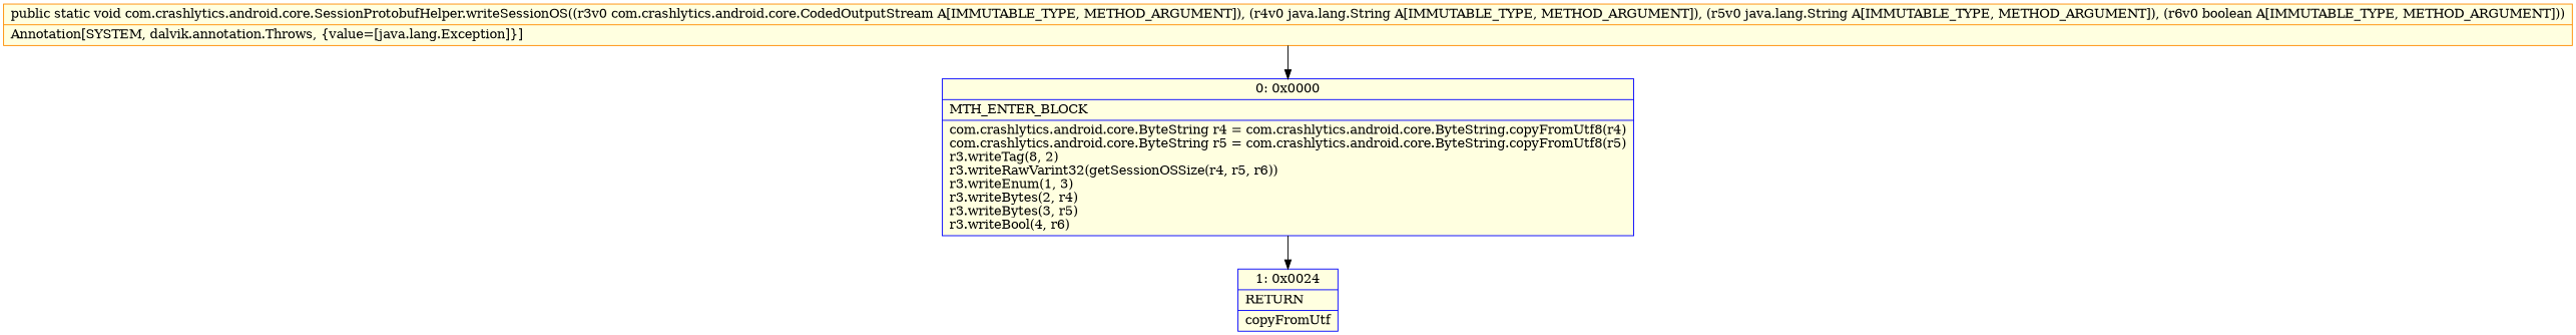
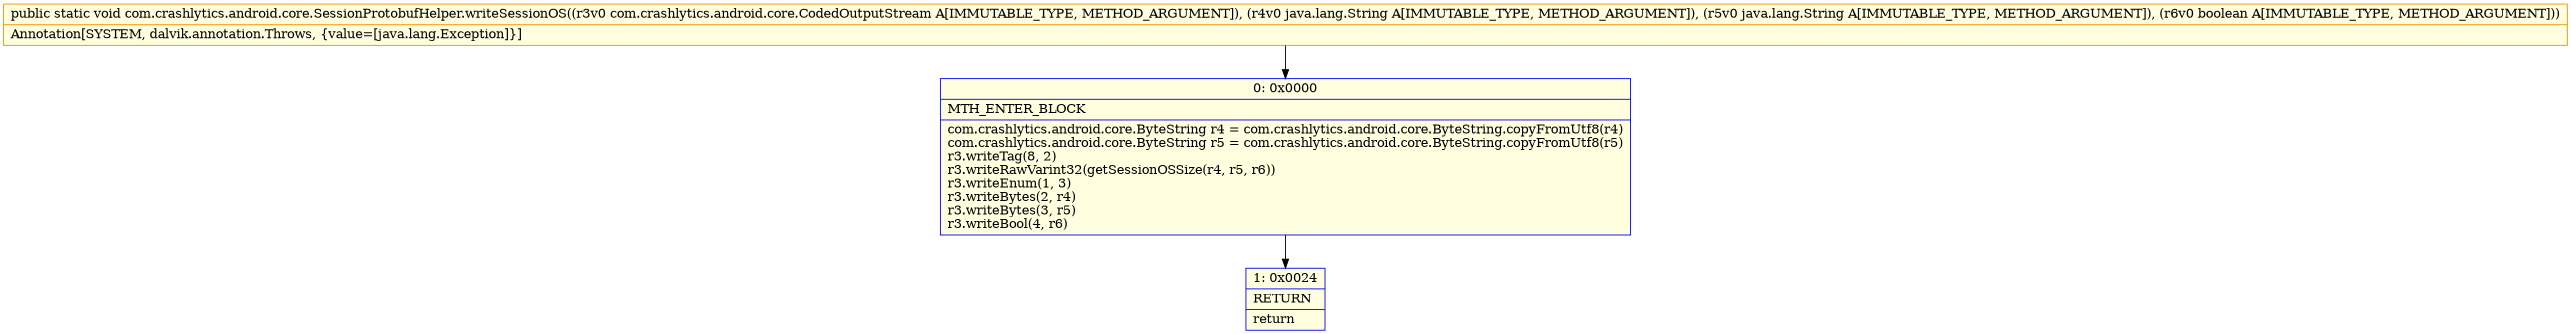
  digraph {
    node [shape=record style=filled fillcolor=lightyellow color=blue]
    edge [style=solid]
    n1 [label="{0\:\ 0x0000|MTH_ENTER_BLOCK\l|com.crashlytics.android.core.ByteString r4 = com.crashlytics.android.core.ByteString.copyFromUtf8(r4)\lcom.crashlytics.android.core.ByteString r5 = com.crashlytics.android.core.ByteString.copyFromUtf8(r5)\lr3.writeTag(8, 2)\lr3.writeRawVarint32(getSessionOSSize(r4, r5, r6))\lr3.writeEnum(1, 3)\lr3.writeBytes(2, r4)\lr3.writeBytes(3, r5)\lr3.writeBool(4, r6)\l}"]
-   n2 [label="{1\:\ 0x0024|RETURN\l|copyFromUtf\l}"]
+   n2 [label="{1\:\ 0x0024|RETURN\l|return\l}"]
    n3 [label="{public static void com.crashlytics.android.core.SessionProtobufHelper.writeSessionOS((r3v0 com.crashlytics.android.core.CodedOutputStream A[IMMUTABLE_TYPE, METHOD_ARGUMENT]), (r4v0 java.lang.String A[IMMUTABLE_TYPE, METHOD_ARGUMENT]), (r5v0 java.lang.String A[IMMUTABLE_TYPE, METHOD_ARGUMENT]), (r6v0 boolean A[IMMUTABLE_TYPE, METHOD_ARGUMENT]))  | Annotation[SYSTEM, dalvik.annotation.Throws, \{value=[java.lang.Exception]\}]\l}" color=darkorange]
    n1 -> n2
    n3 -> n1
  }
